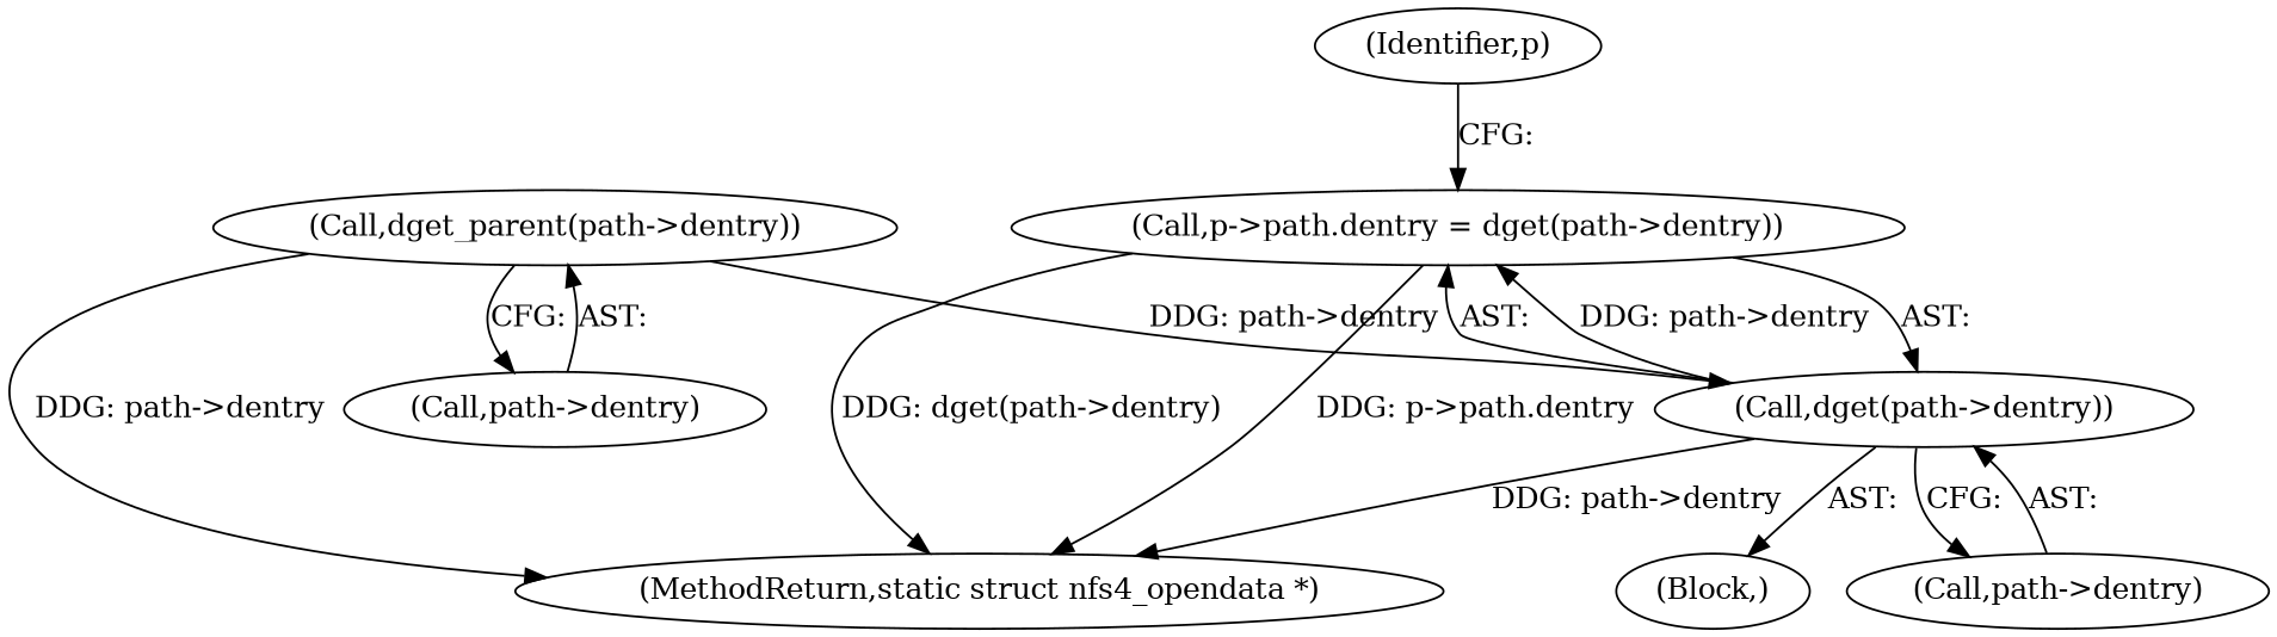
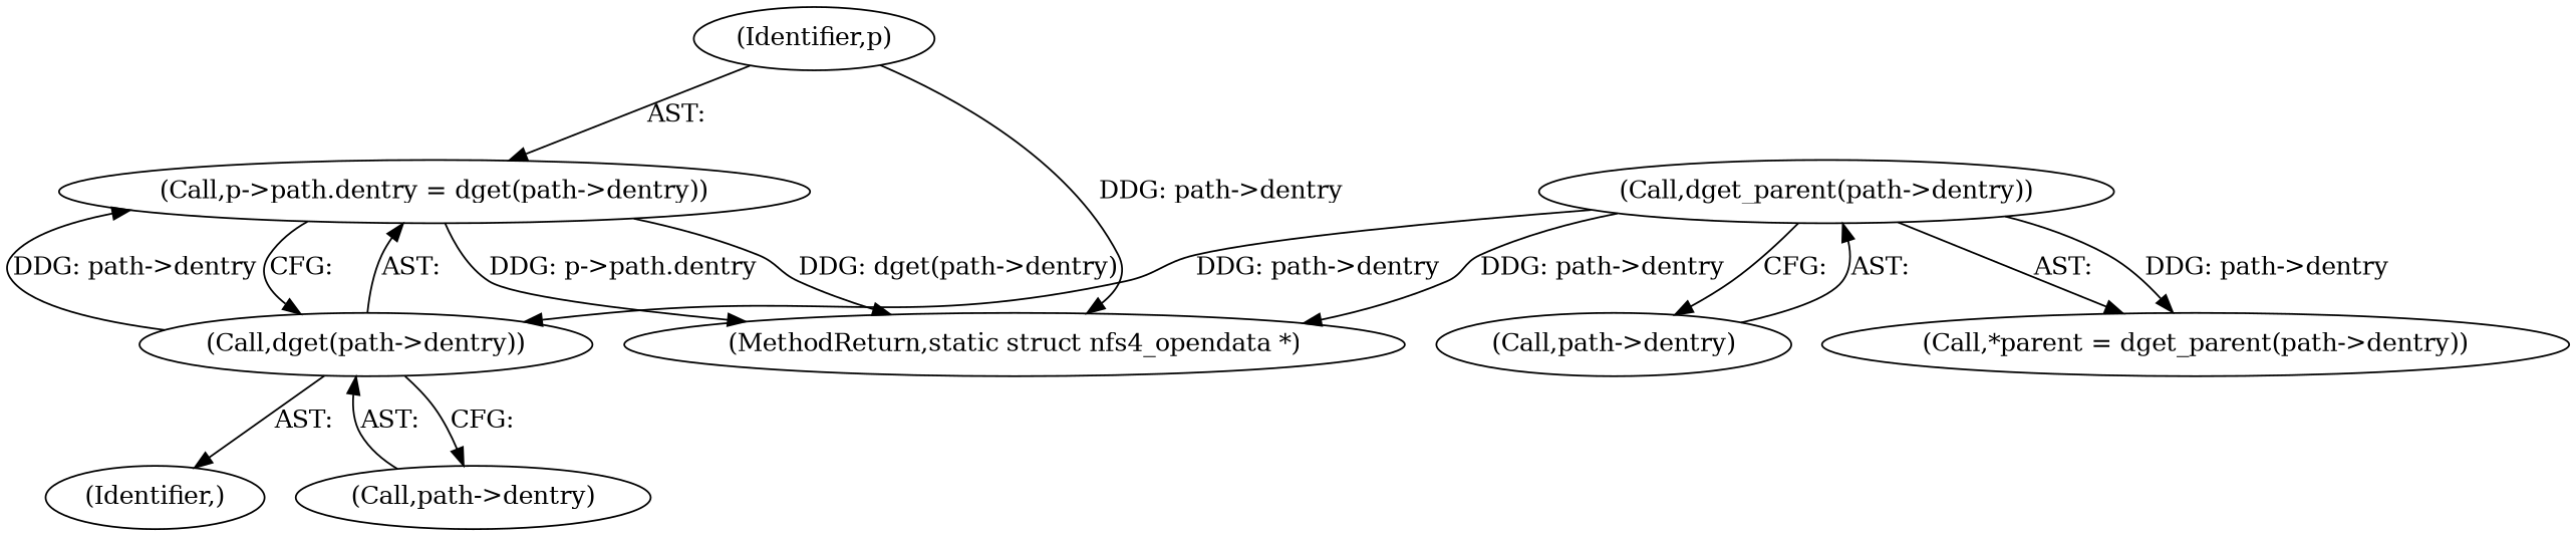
  digraph {
    n1 [label="(Call,p->path.dentry = dget(path->dentry))"]
    n2 [label="(Call,dget(path->dentry))"]
    n3 [label="(MethodReturn,static struct nfs4_opendata *)"]
-   n4 [label="(Block,)"]
+   n4 [label="(Identifier,)"]
    n5 [label="(Call,path->dentry)"]
    n6 [label="(Call,dget_parent(path->dentry))"]
    n7 [label="(Call,path->dentry)"]
+   n8 [label="(Call,*parent = dget_parent(path->dentry))"]
    n9 [label="(Identifier,p)"]
-   n1 -> n2 [label="AST: "]
+   n1 -> n2 [label="CFG: "]
    n1 -> n3 [label="DDG: p->path.dentry"]
    n1 -> n3 [label="DDG: dget(path->dentry)"]
    n2 -> n1 [label="AST: "]
    n2 -> n1 [label="DDG: path->dentry"]
-   n2 -> n3 [label="DDG: path->dentry"]
+   n9 -> n3 [label="DDG: path->dentry"]
    n2 -> n4 [label="AST: "]
    n2 -> n5 [label="CFG: "]
    n5 -> n2 [label="AST: "]
    n6 -> n2 [label="DDG: path->dentry"]
    n6 -> n3 [label="DDG: path->dentry"]
    n6 -> n7 [label="CFG: "]
+   n6 -> n8 [label="AST: "]
+   n6 -> n8 [label="DDG: path->dentry"]
    n7 -> n6 [label="AST: "]
-   n9 -> n1 [label="CFG: "]
+   n9 -> n1 [label="AST: "]
  }
